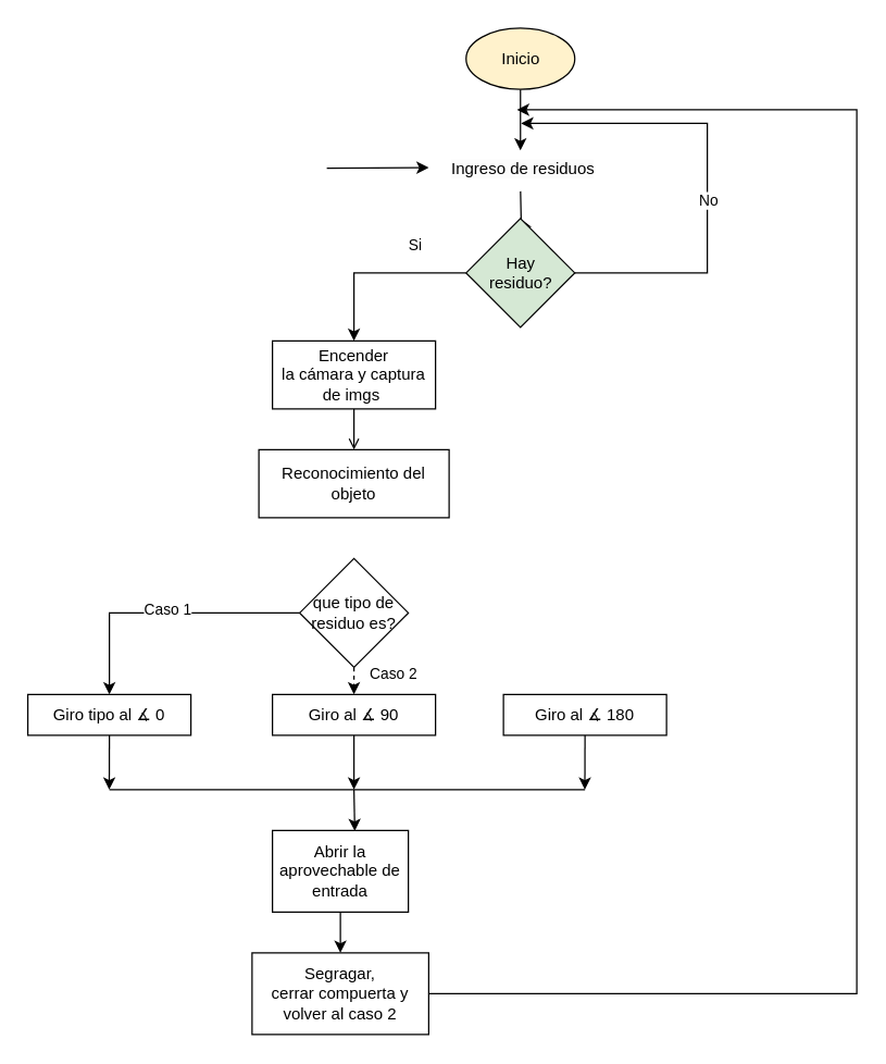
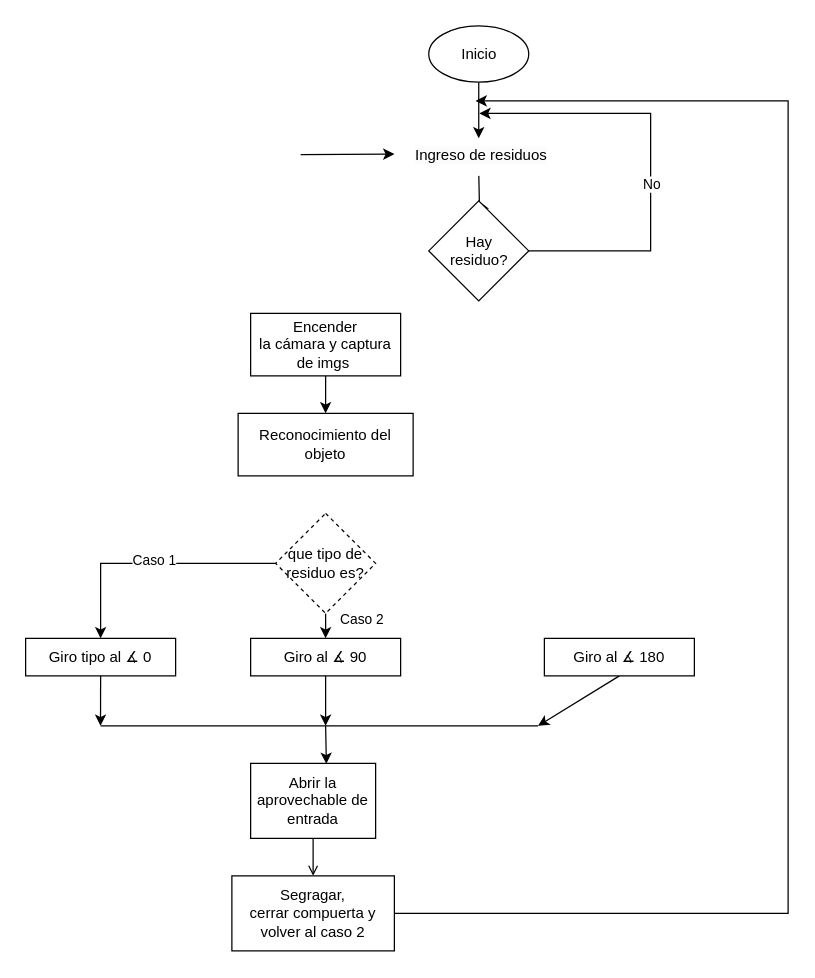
  <mxCell id="0" />
  <mxCell id="1" parent="0" />
  <mxCell id="2" value="" style="edgeStyle=orthogonalEdgeStyle;rounded=0;orthogonalLoop=1;jettySize=auto;html=1;" parent="1" source="3" edge="1"><mxGeometry relative="1" as="geometry"><mxPoint x="382.5" y="110" as="targetPoint" /></mxGeometry></mxCell>
- <mxCell id="3" value="Inicio" style="ellipse;whiteSpace=wrap;html=1;fillColor=#fff2cc;" parent="1" vertex="1"><mxGeometry x="342.5" y="20" width="80" height="45" as="geometry" /></mxCell>
+ <mxCell id="3" value="Inicio" style="ellipse;whiteSpace=wrap;html=1;" parent="1" vertex="1"><mxGeometry x="342.5" y="20" width="80" height="45" as="geometry" /></mxCell>
  <mxCell id="4" value="" style="edgeStyle=orthogonalEdgeStyle;rounded=0;orthogonalLoop=1;jettySize=auto;html=1;" parent="1" target="8" edge="1"><mxGeometry relative="1" as="geometry"><mxPoint x="382.545" y="140" as="sourcePoint" /></mxGeometry></mxCell>
- <mxCell id="5" value="Si" style="edgeStyle=orthogonalEdgeStyle;rounded=0;orthogonalLoop=1;jettySize=auto;html=1;" parent="1" source="8" target="10" edge="1"><mxGeometry x="-0.404" y="-20" relative="1" as="geometry"><mxPoint x="250" y="250" as="targetPoint" /><mxPoint x="1" as="offset" /></mxGeometry></mxCell>
  <mxCell id="6" value="" style="edgeStyle=orthogonalEdgeStyle;rounded=0;orthogonalLoop=1;jettySize=auto;html=1;" parent="1" source="8" edge="1"><mxGeometry relative="1" as="geometry"><mxPoint x="383" y="90" as="targetPoint" /><Array as="points"><mxPoint x="520" y="200" /><mxPoint x="520" y="90" /><mxPoint x="383" y="90" /></Array></mxGeometry></mxCell>
  <mxCell id="7" value="No&lt;br&gt;" style="edgeLabel;html=1;align=center;verticalAlign=middle;resizable=0;points=[];" parent="6" vertex="1" connectable="0"><mxGeometry x="0.103" relative="1" as="geometry"><mxPoint y="39" as="offset" /></mxGeometry></mxCell>
- <mxCell id="8" value="Hay &lt;br&gt;residuo?" style="rhombus;whiteSpace=wrap;html=1;fillColor=#d5e8d4;" parent="1" vertex="1"><mxGeometry x="342.5" y="160" width="80" height="80" as="geometry" /></mxCell>
- <mxCell id="9" value="" style="edgeStyle=orthogonalEdgeStyle;rounded=0;orthogonalLoop=1;jettySize=auto;html=1;endArrow=open;" parent="1" source="10" target="11" edge="1"><mxGeometry relative="1" as="geometry"><mxPoint x="270" y="330" as="targetPoint" /></mxGeometry></mxCell>
+ <mxCell id="8" value="Hay &lt;br&gt;residuo?" style="rhombus;whiteSpace=wrap;html=1;" parent="1" vertex="1"><mxGeometry x="342.5" y="160" width="80" height="80" as="geometry" /></mxCell>
+ <mxCell id="9" value="" style="edgeStyle=orthogonalEdgeStyle;rounded=0;orthogonalLoop=1;jettySize=auto;html=1;" parent="1" source="10" target="11" edge="1"><mxGeometry relative="1" as="geometry"><mxPoint x="270" y="330" as="targetPoint" /></mxGeometry></mxCell>
  <mxCell id="10" value="Encender&lt;br&gt;la cámara y captura de imgs&amp;nbsp;" style="shape=rectangle;perimeter=parallelogramPerimeter;whiteSpace=wrap;html=1;fixedSize=1;" parent="1" vertex="1"><mxGeometry x="200" y="250" width="120" height="50" as="geometry" /></mxCell>
  <mxCell id="11" value="Reconocimiento del objeto" style="shape=rectangle;perimeter=parallelogramPerimeter;whiteSpace=wrap;html=1;fixedSize=1;" parent="1" vertex="1"><mxGeometry x="190" y="330" width="140" height="50" as="geometry" /></mxCell>
  <mxCell id="12" style="edgeStyle=orthogonalEdgeStyle;rounded=0;orthogonalLoop=1;jettySize=auto;html=1;exitX=0;exitY=0.5;exitDx=0;exitDy=0;entryX=0.5;entryY=0;entryDx=0;entryDy=0;" parent="1" source="16" target="18" edge="1"><mxGeometry relative="1" as="geometry" /></mxCell>
  <mxCell id="13" value="Caso 1" style="edgeLabel;html=1;align=center;verticalAlign=middle;resizable=0;points=[];" parent="12" vertex="1" connectable="0"><mxGeometry x="-0.021" y="-3" relative="1" as="geometry"><mxPoint as="offset" /></mxGeometry></mxCell>
- <mxCell id="14" style="edgeStyle=orthogonalEdgeStyle;rounded=0;orthogonalLoop=1;jettySize=auto;html=1;exitX=0.5;exitY=1;exitDx=0;exitDy=0;entryX=0.5;entryY=0;entryDx=0;entryDy=0;dashed=1;" parent="1" source="16" target="20" edge="1"><mxGeometry relative="1" as="geometry" /></mxCell>
+ <mxCell id="14" style="edgeStyle=orthogonalEdgeStyle;rounded=0;orthogonalLoop=1;jettySize=auto;html=1;exitX=0.5;exitY=1;exitDx=0;exitDy=0;entryX=0.5;entryY=0;entryDx=0;entryDy=0;" parent="1" source="16" target="20" edge="1"><mxGeometry relative="1" as="geometry" /></mxCell>
  <mxCell id="15" value="Caso 2" style="edgeLabel;html=1;align=center;verticalAlign=middle;resizable=0;points=[];" parent="14" vertex="1" connectable="0"><mxGeometry x="-0.28" relative="1" as="geometry"><mxPoint x="28" y="-3" as="offset" /></mxGeometry></mxCell>
- <mxCell id="16" value="que tipo de residuo es?" style="rhombus;whiteSpace=wrap;html=1;" parent="1" vertex="1"><mxGeometry x="220" y="410" width="80" height="80" as="geometry" /></mxCell>
+ <mxCell id="16" value="que tipo de residuo es?" style="rhombus;whiteSpace=wrap;html=1;dashed=1;" parent="1" vertex="1"><mxGeometry x="220" y="410" width="80" height="80" as="geometry" /></mxCell>
  <mxCell id="17" style="edgeStyle=none;rounded=0;orthogonalLoop=1;jettySize=auto;html=1;exitX=0.5;exitY=1;exitDx=0;exitDy=0;" parent="1" source="18" edge="1"><mxGeometry relative="1" as="geometry"><mxPoint x="79.909" y="580" as="targetPoint" /></mxGeometry></mxCell>
  <mxCell id="18" value="Giro tipo al&amp;nbsp;∡ 0" style="shape=rectangle;perimeter=parallelogramPerimeter;whiteSpace=wrap;html=1;fixedSize=1;" parent="1" vertex="1"><mxGeometry x="20" y="510" width="120" height="30" as="geometry" /></mxCell>
  <mxCell id="19" style="edgeStyle=none;rounded=0;orthogonalLoop=1;jettySize=auto;html=1;exitX=0.5;exitY=1;exitDx=0;exitDy=0;" parent="1" source="20" edge="1"><mxGeometry relative="1" as="geometry"><mxPoint x="260" y="580" as="targetPoint" /></mxGeometry></mxCell>
  <mxCell id="20" value="Giro al&amp;nbsp;∡ 90" style="shape=rectangle;perimeter=parallelogramPerimeter;whiteSpace=wrap;html=1;fixedSize=1;" parent="1" vertex="1"><mxGeometry x="200" y="510" width="120" height="30" as="geometry" /></mxCell>
  <mxCell id="21" style="edgeStyle=none;rounded=0;orthogonalLoop=1;jettySize=auto;html=1;exitX=0.5;exitY=1;exitDx=0;exitDy=0;" parent="1" source="22" edge="1"><mxGeometry relative="1" as="geometry"><mxPoint x="429.909" y="580" as="targetPoint" /></mxGeometry></mxCell>
- <mxCell id="22" value="Giro al&amp;nbsp;∡ 180" style="shape=rectangle;perimeter=parallelogramPerimeter;whiteSpace=wrap;html=1;fixedSize=1;" parent="1" vertex="1"><mxGeometry x="370" y="510" width="120" height="30" as="geometry" /></mxCell>
+ <mxCell id="22" value="Giro al&amp;nbsp;∡ 180" style="shape=rectangle;perimeter=parallelogramPerimeter;whiteSpace=wrap;html=1;fixedSize=1;" parent="1" vertex="1"><mxGeometry x="435" y="510" width="120" height="30" as="geometry" /></mxCell>
  <mxCell id="23" value="" style="endArrow=none;html=1;rounded=0;" parent="1" edge="1"><mxGeometry width="50" height="50" relative="1" as="geometry"><mxPoint x="80" y="580" as="sourcePoint" /><mxPoint x="430" y="580" as="targetPoint" /></mxGeometry></mxCell>
  <mxCell id="24" value="" style="endArrow=classic;html=1;rounded=0;entryX=0.606;entryY=0.006;entryDx=0;entryDy=0;entryPerimeter=0;" parent="1" target="26" edge="1"><mxGeometry width="50" height="50" relative="1" as="geometry"><mxPoint x="260" y="580" as="sourcePoint" /><mxPoint x="260" y="620" as="targetPoint" /></mxGeometry></mxCell>
- <mxCell id="25" value="" style="edgeStyle=none;rounded=0;orthogonalLoop=1;jettySize=auto;html=1;" parent="1" source="26" target="28" edge="1"><mxGeometry relative="1" as="geometry" /></mxCell>
+ <mxCell id="25" value="" style="edgeStyle=none;rounded=0;orthogonalLoop=1;jettySize=auto;html=1;endArrow=open;" parent="1" source="26" target="28" edge="1"><mxGeometry relative="1" as="geometry" /></mxCell>
  <mxCell id="26" value="Abrir la aprovechable de entrada" style="shape=rectangle;perimeter=parallelogramPerimeter;whiteSpace=wrap;html=1;fixedSize=1;" parent="1" vertex="1"><mxGeometry x="200" y="610" width="100" height="60" as="geometry" /></mxCell>
  <mxCell id="27" value="" style="edgeStyle=none;rounded=0;orthogonalLoop=1;jettySize=auto;html=1;" parent="1" source="28" edge="1"><mxGeometry x="0.055" relative="1" as="geometry"><mxPoint x="380" y="80" as="targetPoint" /><Array as="points"><mxPoint x="630" y="730" /><mxPoint x="630" y="80" /></Array><mxPoint as="offset" /></mxGeometry></mxCell>
  <mxCell id="28" value="Segragar, &lt;br&gt;cerrar compuerta y volver al caso 2" style="shape=rectangle;perimeter=parallelogramPerimeter;whiteSpace=wrap;html=1;fixedSize=1;" parent="1" vertex="1"><mxGeometry x="185" y="700" width="130" height="60" as="geometry" /></mxCell>
  <mxCell id="29" value="" style="endArrow=classic;html=1;rounded=0;" parent="1" edge="1"><mxGeometry width="50" height="50" relative="1" as="geometry"><mxPoint x="240" y="123" as="sourcePoint" /><mxPoint x="315" y="122.55" as="targetPoint" /></mxGeometry></mxCell>
  <mxCell id="30" value="&lt;span style=&quot;color: rgb(0, 0, 0); font-family: Helvetica; font-size: 12px; font-style: normal; font-variant-ligatures: normal; font-variant-caps: normal; font-weight: 400; letter-spacing: normal; orphans: 2; text-align: center; text-indent: 0px; text-transform: none; widows: 2; word-spacing: 0px; -webkit-text-stroke-width: 0px; background-color: rgb(251, 251, 251); text-decoration-thickness: initial; text-decoration-style: initial; text-decoration-color: initial; float: none; display: inline !important;&quot;&gt;Ingreso de residuos&lt;/span&gt;" style="text;whiteSpace=wrap;html=1;" parent="1" vertex="1"><mxGeometry x="330" y="110" width="140" height="20" as="geometry" /></mxCell>
